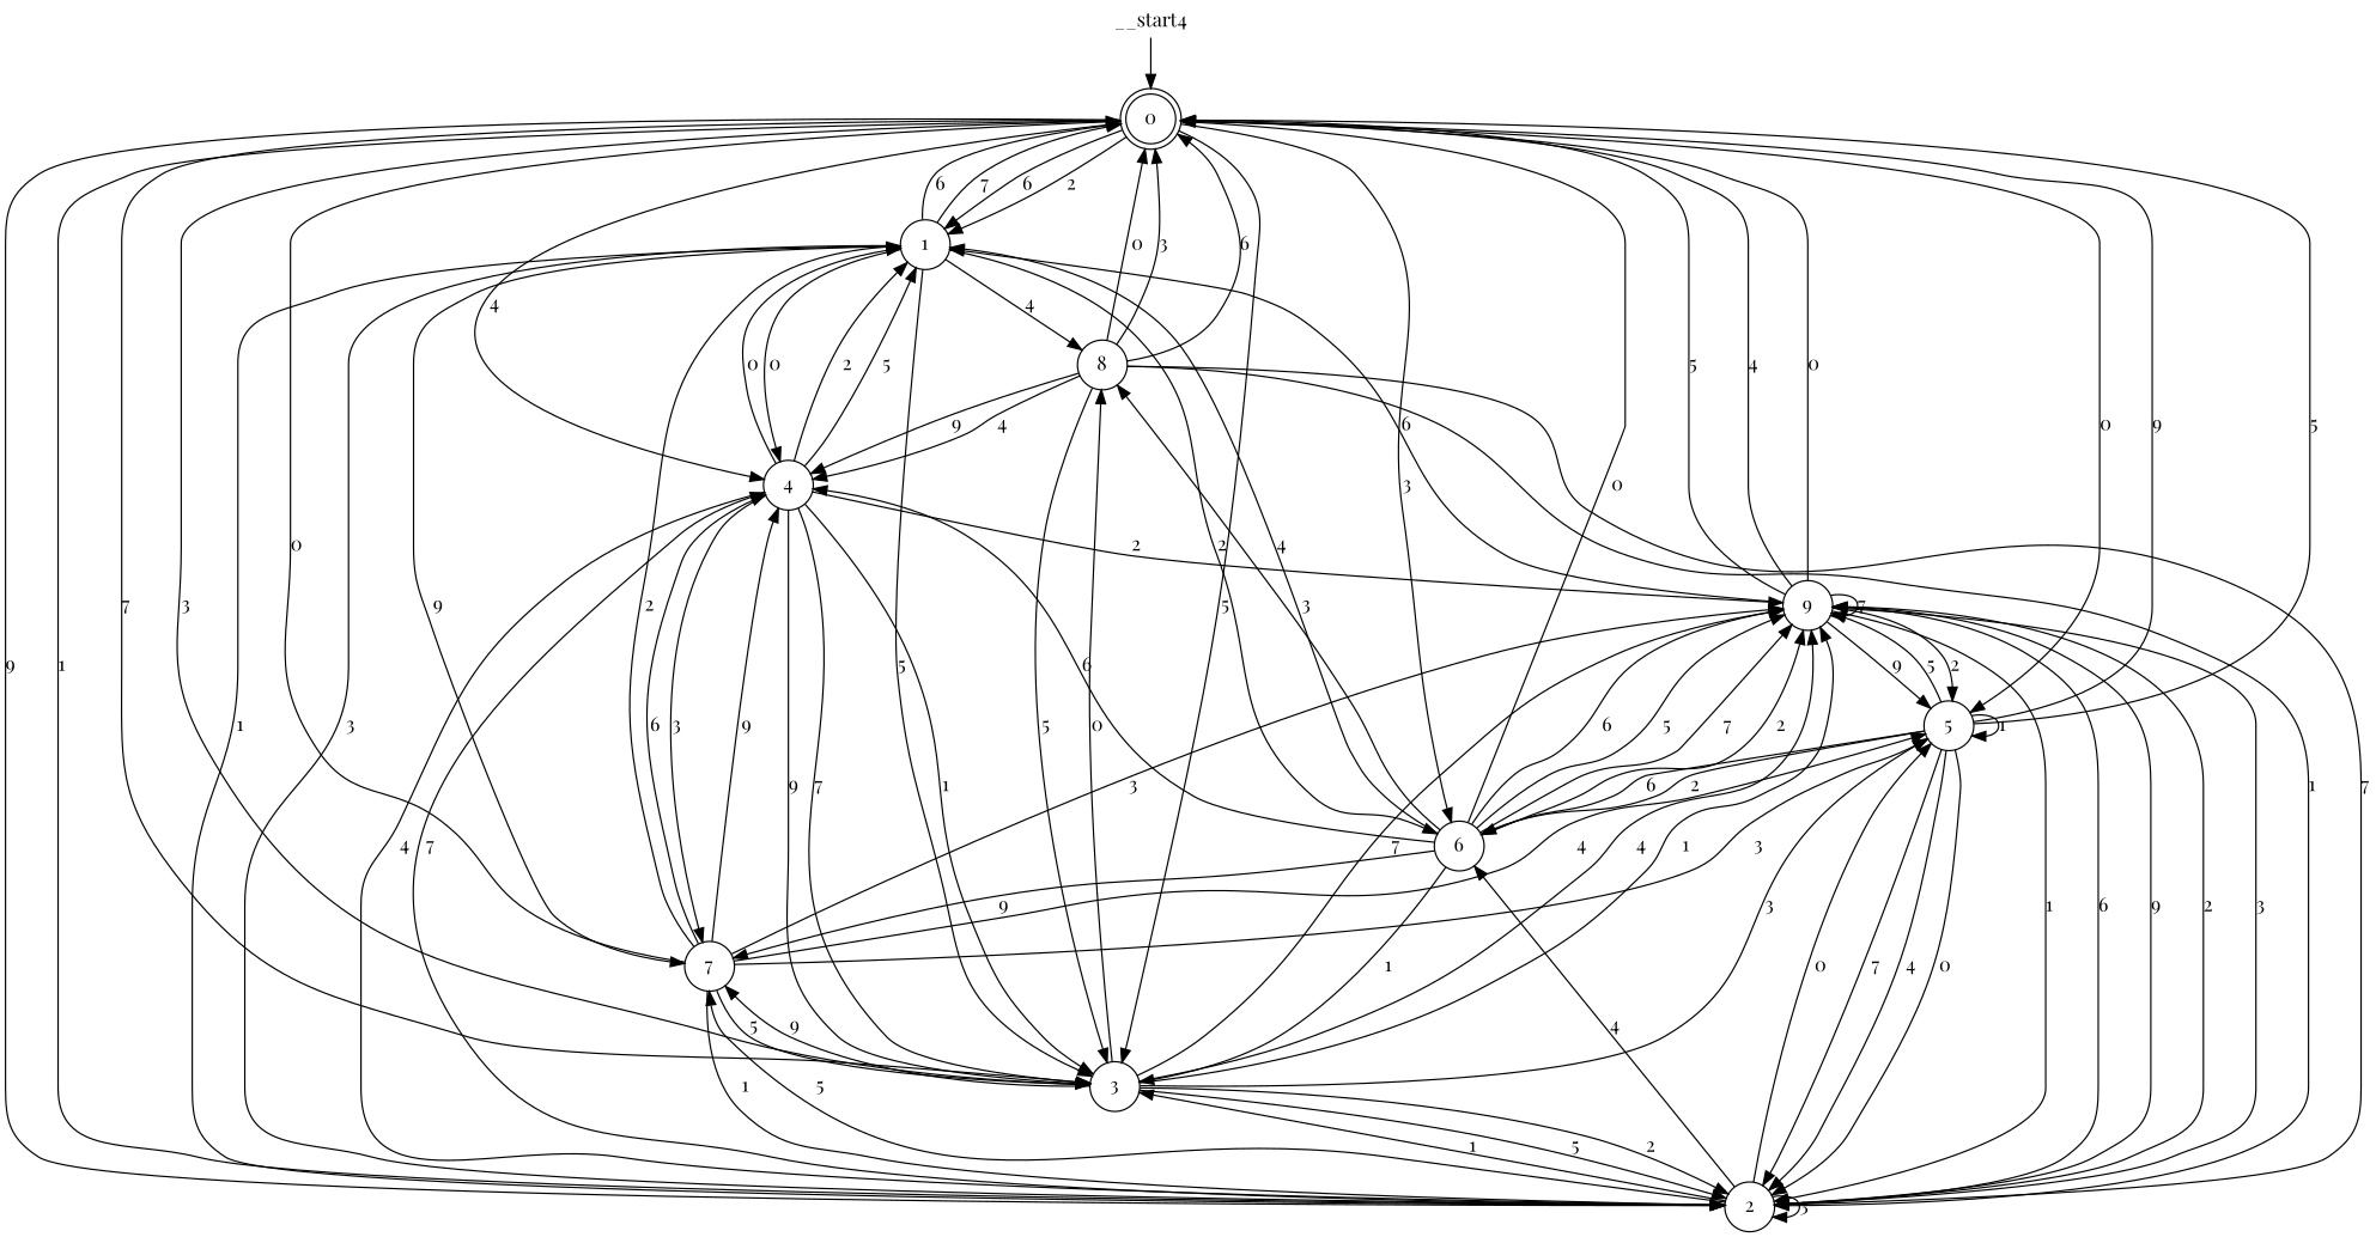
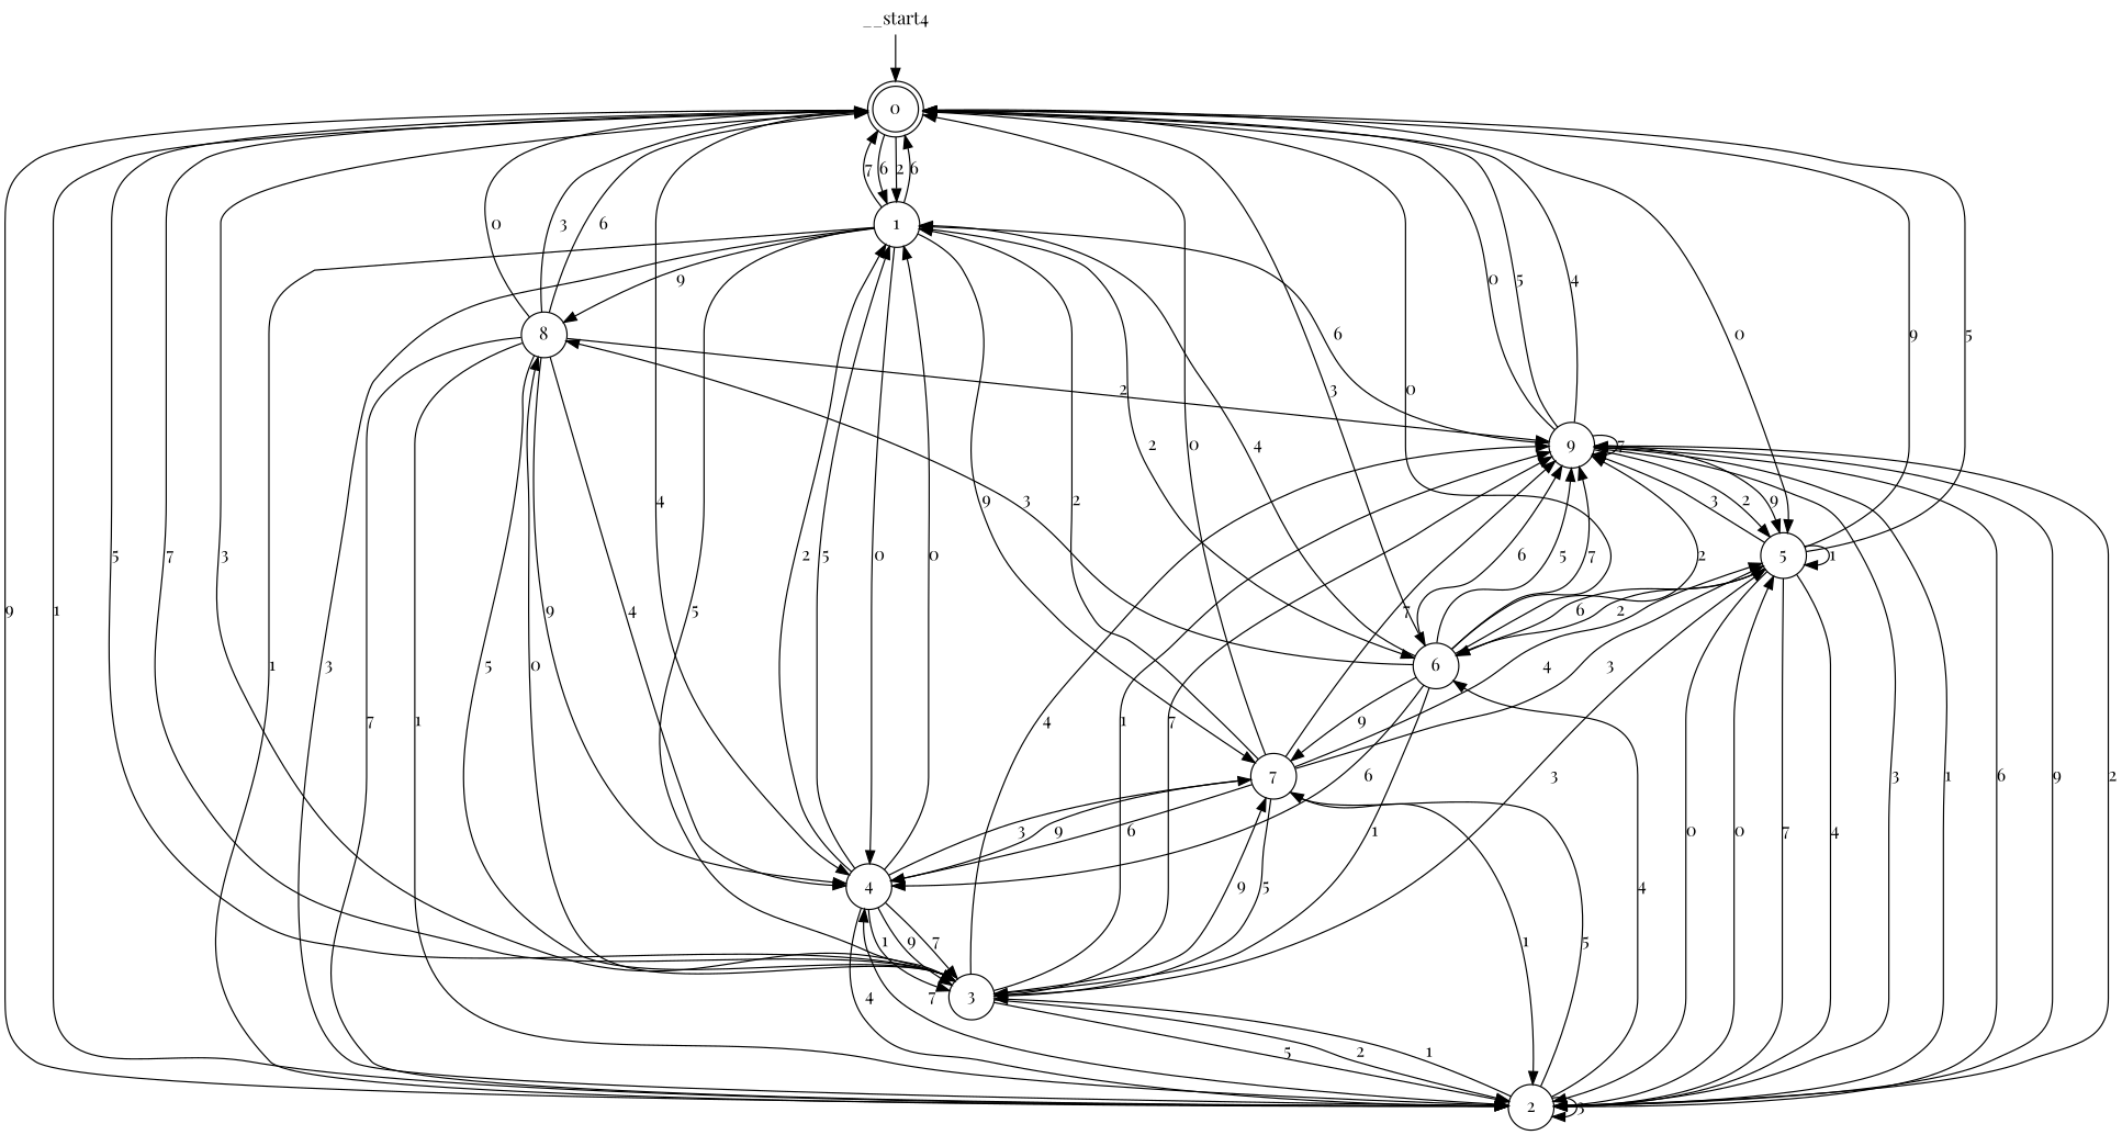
  digraph {
    fontname="Playfair Display"
    node [fontname="Playfair Display" shape=circle]
    edge [fontname="Playfair Display"]
    n1 [label=0 shape=doublecircle]
    n2 [label=1]
    n3 [label=2]
    n4 [label=3]
    n5 [label=4]
    n6 [label=5]
    n7 [label=6]
    n8 [label=7]
    n9 [label=8]
    n10 [label=9]
    n11 [height=0 label=__start4 shape=none width=0]
    n1 -> n2 [label=6]
    n1 -> n2 [label=2]
    n1 -> n3 [label=9]
    n1 -> n3 [label=1]
    n1 -> n4 [label=5]
    n1 -> n4 [label=7]
    n1 -> n5 [label=4]
    n1 -> n6 [label=0]
    n1 -> n7 [label=3]
    n2 -> n1 [label=6]
    n2 -> n1 [label=7]
    n2 -> n3 [label=1]
    n2 -> n3 [label=3]
    n2 -> n4 [label=5]
    n2 -> n5 [label=0]
    n2 -> n7 [label=2]
    n2 -> n8 [label=9]
-   n2 -> n9 [label=4]
+   n2 -> n9 [label=9]
    n3 -> n3 [label=3]
    n3 -> n4 [label=1]
    n3 -> n5 [label=7]
    n3 -> n6 [label=0]
    n3 -> n7 [label=4]
    n3 -> n8 [label=5]
    n3 -> n10 [label=6]
    n3 -> n10 [label=9]
    n3 -> n10 [label=2]
    n4 -> n1 [label=3]
    n4 -> n3 [label=5]
    n4 -> n3 [label=2]
    n4 -> n6 [label=3]
    n4 -> n8 [label=9]
    n4 -> n9 [label=0]
    n4 -> n10 [label=7]
    n4 -> n10 [label=4]
    n4 -> n10 [label=1]
    n5 -> n2 [label=5]
    n5 -> n2 [label=0]
    n5 -> n2 [label=2]
    n5 -> n3 [label=4]
    n5 -> n4 [label=9]
    n5 -> n4 [label=7]
    n5 -> n4 [label=1]
    n5 -> n8 [label=3]
    n6 -> n1 [label=9]
    n6 -> n1 [label=5]
    n6 -> n3 [label=7]
    n6 -> n3 [label=4]
    n6 -> n3 [label=0]
    n6 -> n6 [label=1]
    n6 -> n7 [label=6]
    n6 -> n7 [label=2]
-   n6 -> n10 [label=5]
+   n6 -> n10 [label=3]
    n7 -> n1 [label=0]
    n7 -> n2 [label=4]
    n7 -> n4 [label=1]
    n7 -> n5 [label=6]
    n7 -> n8 [label=9]
    n7 -> n9 [label=3]
    n7 -> n10 [label=6]
    n7 -> n10 [label=5]
    n7 -> n10 [label=7]
    n7 -> n10 [label=2]
    n8 -> n1 [label=0]
    n8 -> n2 [label=2]
    n8 -> n3 [label=1]
    n8 -> n4 [label=5]
    n8 -> n5 [label=6]
    n8 -> n5 [label=9]
    n8 -> n6 [label=4]
    n8 -> n6 [label=3]
-   n8 -> n10 [label=3]
+   n8 -> n10 [label=7]
    n9 -> n1 [label=6]
    n9 -> n1 [label=0]
    n9 -> n1 [label=3]
    n9 -> n3 [label=7]
    n9 -> n3 [label=1]
    n9 -> n4 [label=5]
    n9 -> n5 [label=9]
    n9 -> n5 [label=4]
-   n5 -> n10 [label=2]
+   n9 -> n10 [label=2]
    n10 -> n1 [label=5]
    n10 -> n1 [label=4]
    n10 -> n1 [label=0]
    n10 -> n2 [label=6]
    n10 -> n3 [label=1]
    n10 -> n3 [label=3]
    n10 -> n6 [label=9]
    n10 -> n6 [label=2]
    n10 -> n10 [label=7]
    n11 -> n1
  }
